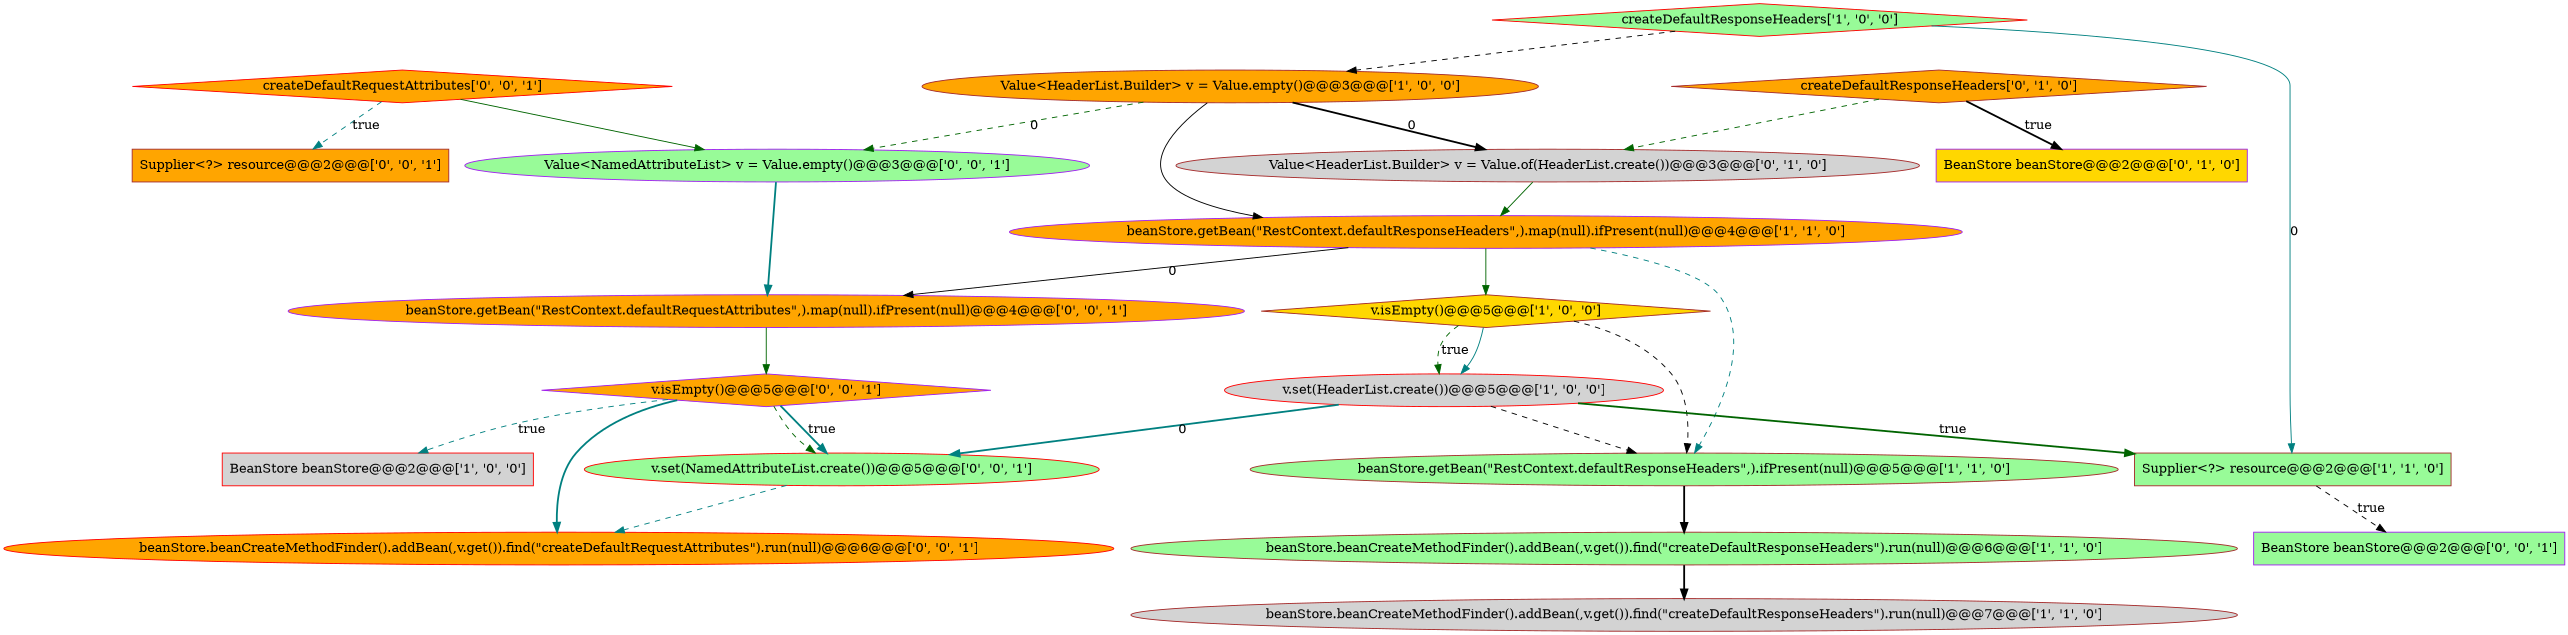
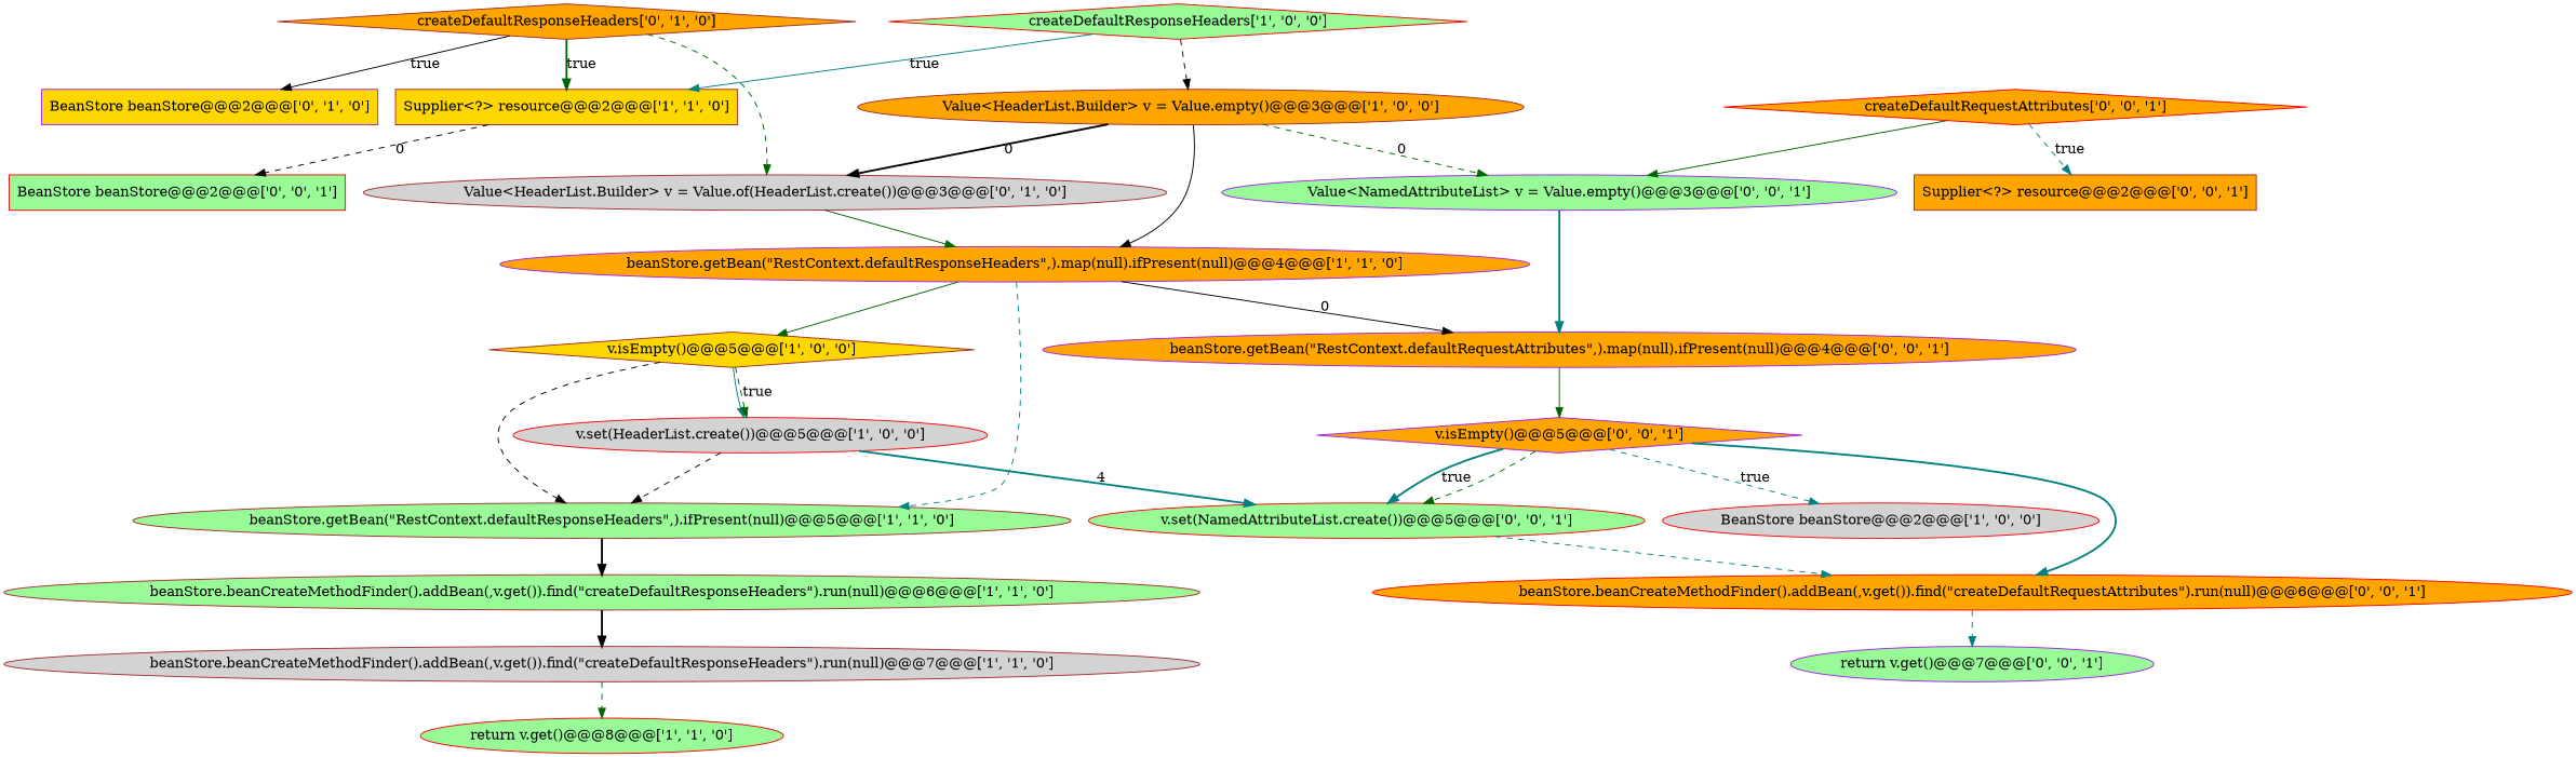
  digraph {
    node [color=brown fillcolor=palegreen shape=ellipse style=filled]
    edge [color=teal style=dashed]
    n1 [color=purple label="Value<NamedAttributeList> v = Value.empty()@@@3@@@['0', '0', '1']"]
    n2 [color=purple fillcolor=orange label="beanStore.getBean(\"RestContext.defaultRequestAttributes\",).map(null).ifPresent(null)@@@4@@@['0', '0', '1']"]
    n3 [color=purple fillcolor=orange label="v.isEmpty()@@@5@@@['0', '0', '1']" shape=diamond]
-   n4 [color=red fillcolor=lightgrey label="BeanStore beanStore@@@2@@@['1', '0', '0']" shape=box]
+   n4 [color=red fillcolor=lightgrey label="BeanStore beanStore@@@2@@@['1', '0', '0']"]
    n5 [color=red label="v.set(NamedAttributeList.create())@@@5@@@['0', '0', '1']"]
    n6 [color=red fillcolor=orange label="beanStore.beanCreateMethodFinder().addBean(,v.get()).find(\"createDefaultRequestAttributes\").run(null)@@@6@@@['0', '0', '1']"]
    n7 [label="beanStore.beanCreateMethodFinder().addBean(,v.get()).find(\"createDefaultResponseHeaders\").run(null)@@@6@@@['1', '1', '0']"]
    n8 [fillcolor=lightgrey label="beanStore.beanCreateMethodFinder().addBean(,v.get()).find(\"createDefaultResponseHeaders\").run(null)@@@7@@@['1', '1', '0']"]
+   n9 [color=red label="return v.get()@@@8@@@['1', '1', '0']"]
    n10 [color=red label="createDefaultResponseHeaders['1', '0', '0']" shape=diamond]
    n11 [fillcolor=orange label="Value<HeaderList.Builder> v = Value.empty()@@@3@@@['1', '0', '0']"]
-   n12 [label="Supplier<?> resource@@@2@@@['1', '1', '0']" shape=box]
+   n12 [fillcolor=gold label="Supplier<?> resource@@@2@@@['1', '1', '0']" shape=box]
    n13 [fillcolor=lightgrey label="Value<HeaderList.Builder> v = Value.of(HeaderList.create())@@@3@@@['0', '1', '0']"]
    n14 [color=purple fillcolor=orange label="beanStore.getBean(\"RestContext.defaultResponseHeaders\",).map(null).ifPresent(null)@@@4@@@['1', '1', '0']"]
-   n15 [color=purple label="BeanStore beanStore@@@2@@@['0', '0', '1']" shape=box]
+   n15 [color=red label="BeanStore beanStore@@@2@@@['0', '0', '1']" shape=box]
    n16 [label="beanStore.getBean(\"RestContext.defaultResponseHeaders\",).ifPresent(null)@@@5@@@['1', '1', '0']"]
    n17 [fillcolor=gold label="v.isEmpty()@@@5@@@['1', '0', '0']" shape=diamond]
    n18 [fillcolor=orange label="Supplier<?> resource@@@2@@@['0', '0', '1']" shape=box]
    n19 [fillcolor=orange label="createDefaultResponseHeaders['0', '1', '0']" shape=diamond]
    n20 [color=purple fillcolor=gold label="BeanStore beanStore@@@2@@@['0', '1', '0']" shape=box]
+   n21 [color=purple label="return v.get()@@@7@@@['0', '0', '1']"]
    n22 [color=red fillcolor=lightgrey label="v.set(HeaderList.create())@@@5@@@['1', '0', '0']"]
    n23 [color=red fillcolor=orange label="createDefaultRequestAttributes['0', '0', '1']" shape=diamond]
    n1 -> n2 [style=bold]
    n2 -> n3 [color=darkgreen style=solid]
    n3 -> n4 [label=true]
    n3 -> n5 [label=true style=bold]
    n3 -> n5 [color=darkgreen]
    n3 -> n6 [style=bold]
    n5 -> n6
+   n6 -> n21
    n7 -> n8 [color=black style=bold]
+   n8 -> n9 [color=darkgreen]
    n10 -> n11 [color=black]
-   n10 -> n12 [label=0 style=solid]
+   n10 -> n12 [label=true style=solid]
    n11 -> n1 [color=darkgreen label=0]
    n11 -> n13 [color=black label=0 style=bold]
    n11 -> n14 [color=black style=solid]
-   n12 -> n15 [color=black label=true]
+   n12 -> n15 [color=black label=0]
    n13 -> n14 [color=darkgreen style=solid]
    n14 -> n2 [color=black label=0 style=solid]
    n14 -> n16
    n14 -> n17 [color=darkgreen style=solid]
    n16 -> n7 [color=black style=bold]
    n17 -> n16 [color=black]
    n17 -> n22 [style=solid]
    n17 -> n22 [color=darkgreen label=true]
-   n22 -> n12 [color=darkgreen label=true style=bold]
+   n19 -> n12 [color=darkgreen label=true style=bold]
    n19 -> n13 [color=darkgreen]
-   n19 -> n20 [color=black label=true style=bold]
-   n22 -> n5 [label=0 style=bold]
+   n19 -> n20 [color=black label=true style=solid]
+   n22 -> n5 [label=4 style=bold]
    n22 -> n16 [color=black]
    n23 -> n1 [color=darkgreen style=solid]
    n23 -> n18 [label=true]
  }
